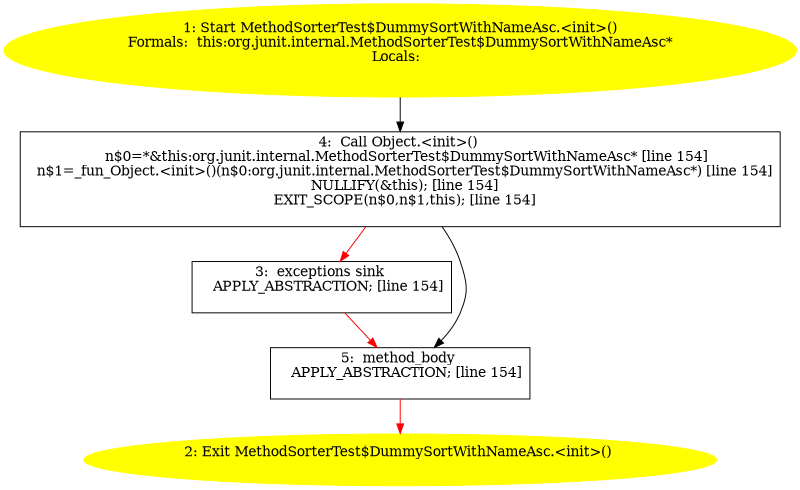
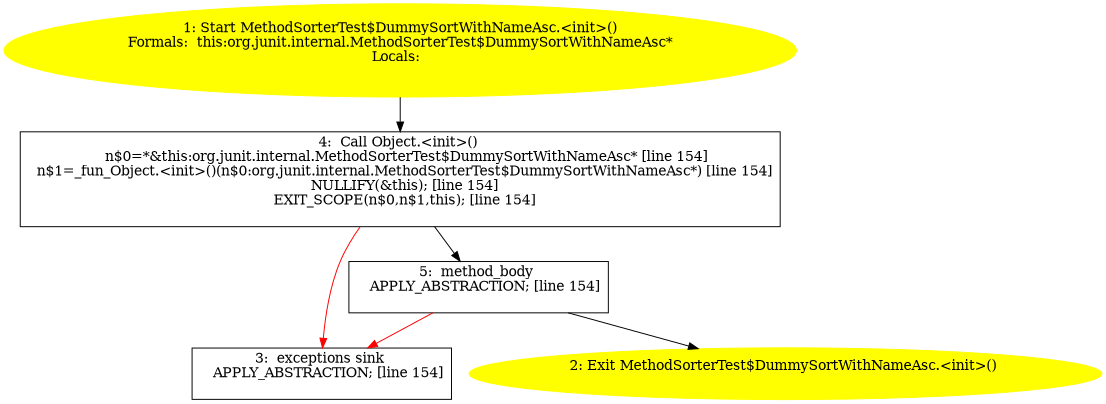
  digraph {
    node [shape=box]
    n1 [color=yellow label="1: Start MethodSorterTest$DummySortWithNameAsc.<init>()\nFormals:  this:org.junit.internal.MethodSorterTest$DummySortWithNameAsc*\nLocals:  \n  " style=filled shape=""]
    n2 [label="4:  Call Object.<init>() \n   n$0=*&this:org.junit.internal.MethodSorterTest$DummySortWithNameAsc* [line 154]\n  n$1=_fun_Object.<init>()(n$0:org.junit.internal.MethodSorterTest$DummySortWithNameAsc*) [line 154]\n  NULLIFY(&this); [line 154]\n  EXIT_SCOPE(n$0,n$1,this); [line 154]\n "]
    n3 [label="3:  exceptions sink \n   APPLY_ABSTRACTION; [line 154]\n "]
    n4 [label="5:  method_body \n   APPLY_ABSTRACTION; [line 154]\n "]
    n5 [color=yellow label="2: Exit MethodSorterTest$DummySortWithNameAsc.<init>() \n  " style=filled shape=""]
    n1 -> n2
    n2 -> n3 [color=red]
    n2 -> n4
-   n3 -> n4 [color=red]
-   n4 -> n5 [color=red]
+   n4 -> n3 [color=red]
+   n4 -> n5
  }
